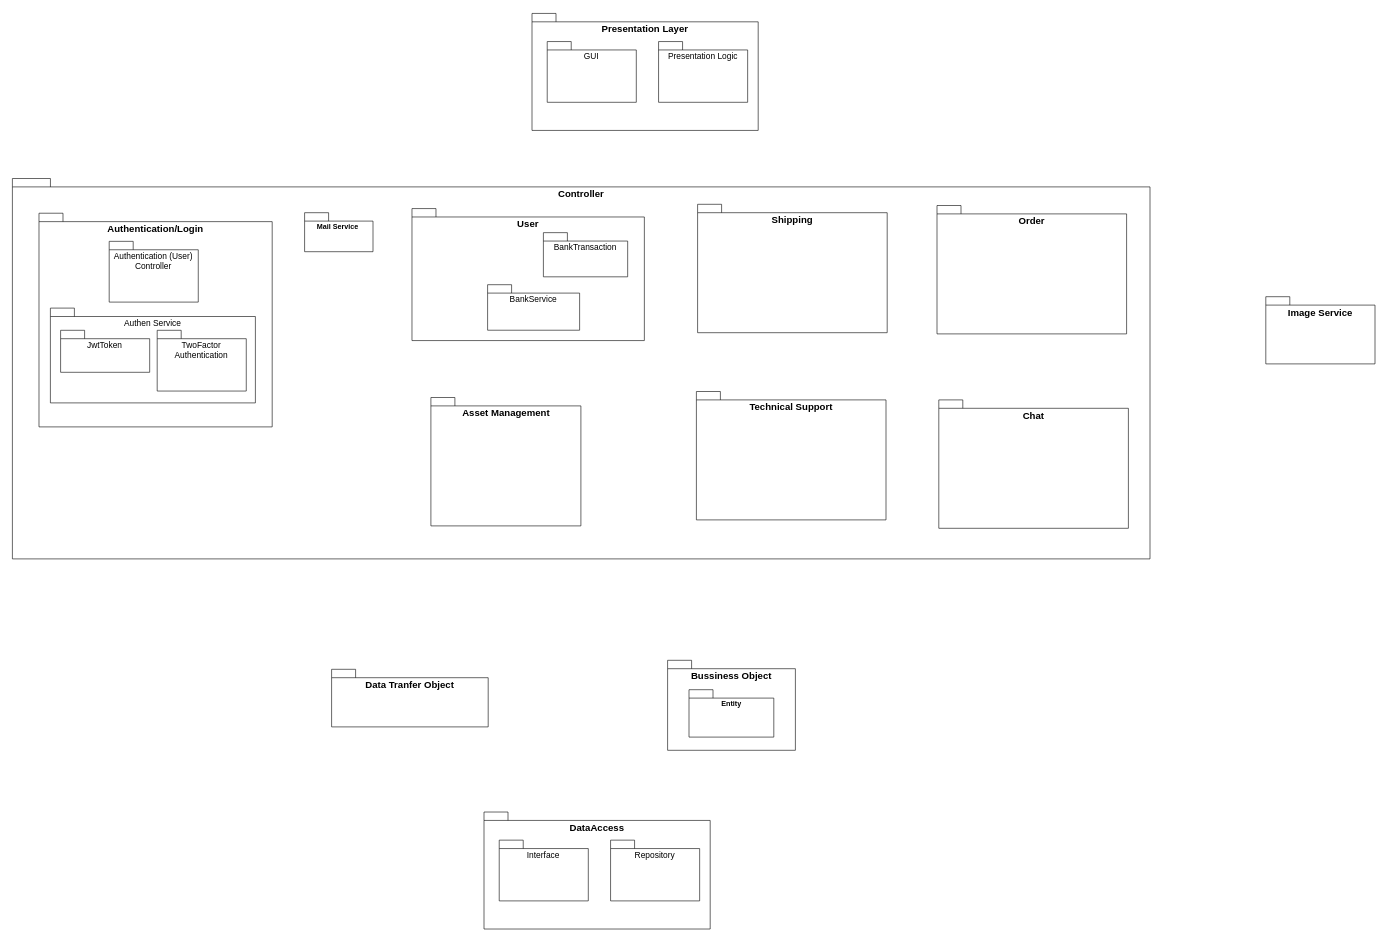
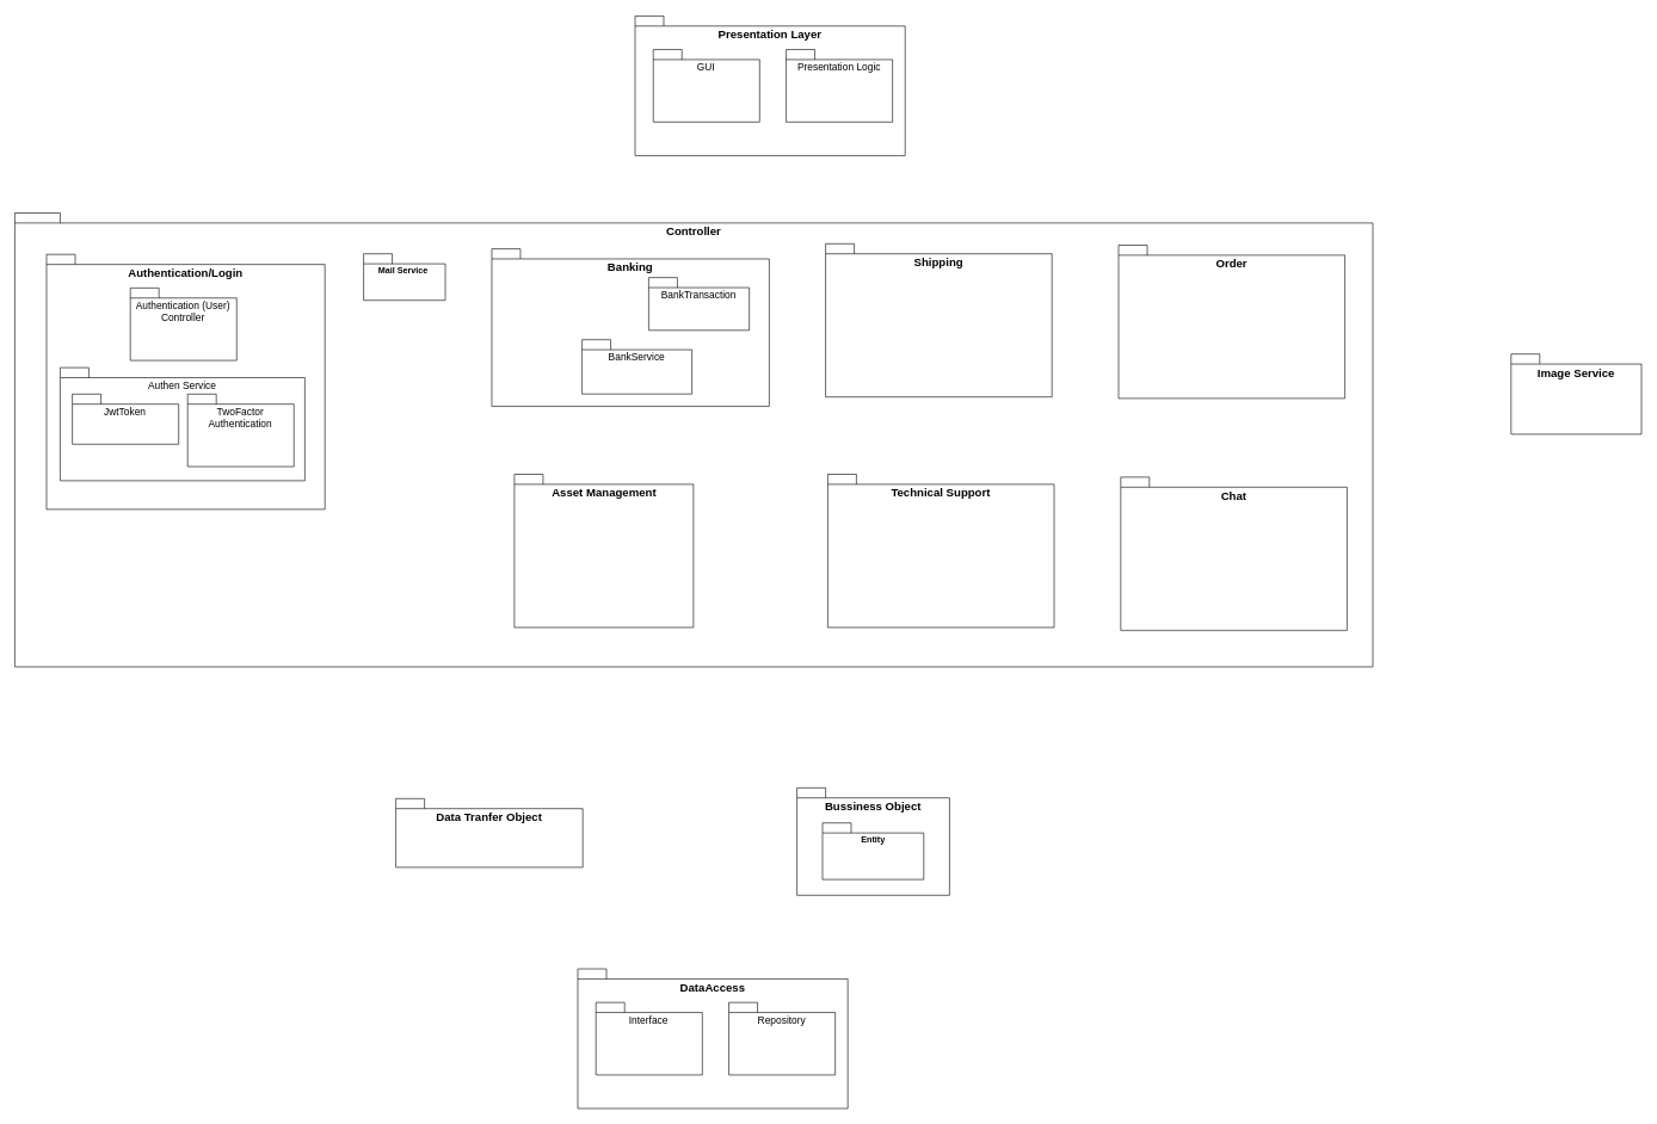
  <mxCell id="0" />
  <mxCell id="1" parent="0" />
  <mxCell id="2" value="&lt;font style=&quot;font-size: 16px;&quot;&gt;Controller&lt;/font&gt;" style="shape=folder;fontStyle=1;spacingTop=10;tabWidth=40;tabHeight=14;tabPosition=left;html=1;whiteSpace=wrap;strokeColor=default;align=center;verticalAlign=top;fontFamily=Helvetica;fontSize=12;fontColor=default;fillColor=default;" parent="1" vertex="1"><mxGeometry x="20" y="297" width="1896" height="634" as="geometry" /></mxCell>
  <mxCell id="3" value="" style="group" parent="1" vertex="1" connectable="0"><mxGeometry x="899.67" y="20" width="377" height="195" as="geometry" /></mxCell>
  <mxCell id="4" value="&lt;font style=&quot;font-size: 16px;&quot;&gt;Presentation Layer&lt;/font&gt;" style="shape=folder;fontStyle=1;spacingTop=10;tabWidth=40;tabHeight=14;tabPosition=left;html=1;whiteSpace=wrap;verticalAlign=top;" parent="3" vertex="1"><mxGeometry x="-13.674" y="1.875" width="377" height="195" as="geometry" /></mxCell>
  <mxCell id="5" value="&lt;font style=&quot;font-size: 14px; font-weight: normal;&quot;&gt;GUI&lt;/font&gt;" style="shape=folder;fontStyle=1;spacingTop=10;tabWidth=40;tabHeight=14;tabPosition=left;html=1;whiteSpace=wrap;verticalAlign=top;" parent="3" vertex="1"><mxGeometry x="11.72" y="48.75" width="148.456" height="101.25" as="geometry" /></mxCell>
  <mxCell id="6" value="&lt;font style=&quot;font-size: 14px; font-weight: normal;&quot;&gt;Presentation Logic&lt;/font&gt;" style="shape=folder;fontStyle=1;spacingTop=10;tabWidth=40;tabHeight=14;tabPosition=left;html=1;whiteSpace=wrap;verticalAlign=top;" parent="3" vertex="1"><mxGeometry x="197.29" y="48.75" width="148.456" height="101.25" as="geometry" /></mxCell>
  <mxCell id="7" value="" style="group" parent="1" vertex="1" connectable="0"><mxGeometry x="78" y="353" width="377" height="358.01" as="geometry" /></mxCell>
  <mxCell id="8" value="&lt;span style=&quot;font-size: 16px;&quot;&gt;Authentication/Login&lt;/span&gt;" style="shape=folder;fontStyle=1;spacingTop=10;tabWidth=40;tabHeight=14;tabPosition=left;html=1;whiteSpace=wrap;verticalAlign=top;" parent="7" vertex="1"><mxGeometry x="-13.67" y="1.88" width="388.67" height="356.13" as="geometry" /></mxCell>
  <mxCell id="9" value="&lt;font style=&quot;font-size: 14px; font-weight: normal;&quot;&gt;Authentication (User) Controller&lt;/font&gt;" style="shape=folder;fontStyle=1;spacingTop=10;tabWidth=40;tabHeight=14;tabPosition=left;html=1;whiteSpace=wrap;verticalAlign=top;" parent="7" vertex="1"><mxGeometry x="103.33" y="48.75" width="148.456" height="101.25" as="geometry" /></mxCell>
  <mxCell id="10" value="&lt;font style=&quot;font-size: 14px; font-weight: normal;&quot;&gt;Authen Service&lt;/font&gt;" style="shape=folder;fontStyle=1;spacingTop=10;tabWidth=40;tabHeight=14;tabPosition=left;html=1;whiteSpace=wrap;verticalAlign=top;" parent="7" vertex="1"><mxGeometry x="5.33" y="160" width="341.67" height="158" as="geometry" /></mxCell>
  <mxCell id="11" value="&lt;span style=&quot;font-size: 14px; font-weight: 400;&quot;&gt;JwtToken&lt;/span&gt;" style="shape=folder;fontStyle=1;spacingTop=10;tabWidth=40;tabHeight=14;tabPosition=left;html=1;whiteSpace=wrap;verticalAlign=top;" parent="7" vertex="1"><mxGeometry x="22.33" y="197" width="148.456" height="70" as="geometry" /></mxCell>
  <mxCell id="12" value="&lt;font style=&quot;font-size: 14px; font-weight: normal;&quot;&gt;TwoFactor&lt;br&gt;Authentication&lt;/font&gt;" style="shape=folder;fontStyle=1;spacingTop=10;tabWidth=40;tabHeight=14;tabPosition=left;html=1;whiteSpace=wrap;verticalAlign=top;" parent="7" vertex="1"><mxGeometry x="183.33" y="197" width="148.456" height="101.25" as="geometry" /></mxCell>
  <mxCell id="13" value="" style="group" parent="1" vertex="1" connectable="0"><mxGeometry x="700" y="345" width="387.33" height="220" as="geometry" /></mxCell>
- <mxCell id="14" value="&lt;font style=&quot;font-size: 16px;&quot;&gt;User&lt;/font&gt;" style="shape=folder;fontStyle=1;spacingTop=10;tabWidth=40;tabHeight=14;tabPosition=left;html=1;whiteSpace=wrap;verticalAlign=top;" parent="13" vertex="1"><mxGeometry x="-14.048" y="2.115" width="387.33" height="220" as="geometry" /></mxCell>
+ <mxCell id="14" value="&lt;font style=&quot;font-size: 16px;&quot;&gt;Banking&lt;/font&gt;" style="shape=folder;fontStyle=1;spacingTop=10;tabWidth=40;tabHeight=14;tabPosition=left;html=1;whiteSpace=wrap;verticalAlign=top;" parent="13" vertex="1"><mxGeometry x="-14.048" y="2.115" width="387.33" height="220" as="geometry" /></mxCell>
  <mxCell id="15" value="&lt;font style=&quot;font-size: 14px; font-weight: normal;&quot;&gt;BankTransaction&lt;/font&gt;" style="shape=folder;fontStyle=1;spacingTop=10;tabWidth=40;tabHeight=14;tabPosition=left;html=1;whiteSpace=wrap;verticalAlign=top;" parent="13" vertex="1"><mxGeometry x="204.996" y="42.26" width="140.456" height="73.615" as="geometry" /></mxCell>
  <mxCell id="16" value="&lt;font style=&quot;font-size: 14px; font-weight: normal;&quot;&gt;BankService&lt;/font&gt;" style="shape=folder;fontStyle=1;spacingTop=10;tabWidth=40;tabHeight=14;tabPosition=left;html=1;whiteSpace=wrap;verticalAlign=top;" parent="13" vertex="1"><mxGeometry x="112.0" y="128.996" width="153.37" height="75.872" as="geometry" /></mxCell>
  <mxCell id="17" value="" style="group" parent="1" vertex="1" connectable="0"><mxGeometry x="819.67" y="1351" width="377" height="195" as="geometry" /></mxCell>
  <mxCell id="18" value="&lt;span style=&quot;font-size: 16px;&quot;&gt;DataAccess&lt;/span&gt;" style="shape=folder;fontStyle=1;spacingTop=10;tabWidth=40;tabHeight=14;tabPosition=left;html=1;whiteSpace=wrap;verticalAlign=top;" parent="17" vertex="1"><mxGeometry x="-13.674" y="1.875" width="377" height="195" as="geometry" /></mxCell>
  <mxCell id="19" value="&lt;font style=&quot;font-size: 14px; font-weight: normal;&quot;&gt;Interface&lt;/font&gt;" style="shape=folder;fontStyle=1;spacingTop=10;tabWidth=40;tabHeight=14;tabPosition=left;html=1;whiteSpace=wrap;verticalAlign=top;" parent="17" vertex="1"><mxGeometry x="11.72" y="48.75" width="148.456" height="101.25" as="geometry" /></mxCell>
  <mxCell id="20" value="&lt;font style=&quot;font-size: 14px; font-weight: normal;&quot;&gt;Repository&lt;/font&gt;" style="shape=folder;fontStyle=1;spacingTop=10;tabWidth=40;tabHeight=14;tabPosition=left;html=1;whiteSpace=wrap;verticalAlign=top;" parent="17" vertex="1"><mxGeometry x="197.29" y="48.75" width="148.456" height="101.25" as="geometry" /></mxCell>
  <mxCell id="21" value="&lt;font style=&quot;font-size: 16px;&quot;&gt;Data Tranfer Object&lt;/font&gt;" style="shape=folder;fontStyle=1;spacingTop=10;tabWidth=40;tabHeight=14;tabPosition=left;html=1;whiteSpace=wrap;strokeColor=default;align=center;verticalAlign=top;fontFamily=Helvetica;fontSize=12;fontColor=default;fillColor=default;" parent="1" vertex="1"><mxGeometry x="552" y="1115" width="261" height="96" as="geometry" /></mxCell>
  <mxCell id="22" value="" style="group" parent="1" vertex="1" connectable="0"><mxGeometry x="1112" y="1100" width="213" height="150" as="geometry" /></mxCell>
  <mxCell id="23" value="&lt;font style=&quot;font-size: 16px;&quot;&gt;Bussiness Object&lt;/font&gt;" style="shape=folder;fontStyle=1;spacingTop=10;tabWidth=40;tabHeight=14;tabPosition=left;html=1;whiteSpace=wrap;strokeColor=default;align=center;verticalAlign=top;fontFamily=Helvetica;fontSize=12;fontColor=default;fillColor=default;" parent="22" vertex="1"><mxGeometry width="213" height="150" as="geometry" /></mxCell>
  <mxCell id="24" value="Entity" style="shape=folder;fontStyle=1;spacingTop=10;tabWidth=40;tabHeight=14;tabPosition=left;html=1;whiteSpace=wrap;strokeColor=default;align=center;verticalAlign=top;fontFamily=Helvetica;fontSize=12;fontColor=default;fillColor=default;" parent="22" vertex="1"><mxGeometry x="35.67" y="49" width="141.33" height="79" as="geometry" /></mxCell>
  <mxCell id="25" value="Mail Service&amp;nbsp;" style="shape=folder;fontStyle=1;spacingTop=10;tabWidth=40;tabHeight=14;tabPosition=left;html=1;whiteSpace=wrap;strokeColor=default;align=center;verticalAlign=top;fontFamily=Helvetica;fontSize=12;fontColor=default;fillColor=default;" parent="1" vertex="1"><mxGeometry x="507" y="354" width="114" height="65" as="geometry" /></mxCell>
- <mxCell id="26" value="&lt;font style=&quot;font-size: 16px;&quot;&gt;Shipping&lt;/font&gt;" style="shape=folder;fontStyle=1;spacingTop=10;tabWidth=40;tabHeight=14;tabPosition=left;html=1;whiteSpace=wrap;strokeColor=default;align=center;verticalAlign=top;fontFamily=Helvetica;fontSize=12;fontColor=default;fillColor=default;" parent="1" vertex="1"><mxGeometry x="1162" y="340" width="316" height="214" as="geometry" /></mxCell>
+ <mxCell id="26" value="&lt;font style=&quot;font-size: 16px;&quot;&gt;Shipping&lt;/font&gt;" style="shape=folder;fontStyle=1;spacingTop=10;tabWidth=40;tabHeight=14;tabPosition=left;html=1;whiteSpace=wrap;strokeColor=default;align=center;verticalAlign=top;fontFamily=Helvetica;fontSize=12;fontColor=default;fillColor=default;" parent="1" vertex="1"><mxGeometry x="1152" y="340" width="316" height="214" as="geometry" /></mxCell>
  <mxCell id="27" value="&lt;span style=&quot;font-size: 16px;&quot;&gt;Order&lt;/span&gt;" style="shape=folder;fontStyle=1;spacingTop=10;tabWidth=40;tabHeight=14;tabPosition=left;html=1;whiteSpace=wrap;strokeColor=default;align=center;verticalAlign=top;fontFamily=Helvetica;fontSize=12;fontColor=default;fillColor=default;" parent="1" vertex="1"><mxGeometry x="1561" y="342" width="316" height="214" as="geometry" /></mxCell>
- <mxCell id="28" value="&lt;span style=&quot;font-size: 16px;&quot;&gt;Technical Support&lt;/span&gt;" style="shape=folder;fontStyle=1;spacingTop=10;tabWidth=40;tabHeight=14;tabPosition=left;html=1;whiteSpace=wrap;strokeColor=default;align=center;verticalAlign=top;fontFamily=Helvetica;fontSize=12;fontColor=default;fillColor=default;" parent="1" vertex="1"><mxGeometry x="1160" y="652" width="316" height="214" as="geometry" /></mxCell>
+ <mxCell id="28" value="&lt;span style=&quot;font-size: 16px;&quot;&gt;Technical Support&lt;/span&gt;" style="shape=folder;fontStyle=1;spacingTop=10;tabWidth=40;tabHeight=14;tabPosition=left;html=1;whiteSpace=wrap;strokeColor=default;align=center;verticalAlign=top;fontFamily=Helvetica;fontSize=12;fontColor=default;fillColor=default;" parent="1" vertex="1"><mxGeometry x="1155" y="662" width="316" height="214" as="geometry" /></mxCell>
  <mxCell id="29" value="&lt;span style=&quot;font-size: 16px;&quot;&gt;Chat&lt;/span&gt;" style="shape=folder;fontStyle=1;spacingTop=10;tabWidth=40;tabHeight=14;tabPosition=left;html=1;whiteSpace=wrap;strokeColor=default;align=center;verticalAlign=top;fontFamily=Helvetica;fontSize=12;fontColor=default;fillColor=default;" parent="1" vertex="1"><mxGeometry x="1564" y="666" width="316" height="214" as="geometry" /></mxCell>
  <mxCell id="30" value="&lt;span style=&quot;font-size: 16px;&quot;&gt;Asset Management&lt;/span&gt;" style="shape=folder;fontStyle=1;spacingTop=10;tabWidth=40;tabHeight=14;tabPosition=left;html=1;whiteSpace=wrap;strokeColor=default;align=center;verticalAlign=top;fontFamily=Helvetica;fontSize=12;fontColor=default;fillColor=default;" parent="1" vertex="1"><mxGeometry x="717.5" y="662" width="250" height="214" as="geometry" /></mxCell>
  <mxCell id="31" value="&lt;font style=&quot;font-size: 16px;&quot;&gt;Image Service&lt;br&gt;&lt;/font&gt;" style="shape=folder;fontStyle=1;spacingTop=10;tabWidth=40;tabHeight=14;tabPosition=left;html=1;whiteSpace=wrap;strokeColor=default;align=center;verticalAlign=top;fontFamily=Helvetica;fontSize=12;fontColor=default;fillColor=default;" parent="1" vertex="1"><mxGeometry x="2109" y="494" width="182" height="112" as="geometry" /></mxCell>
